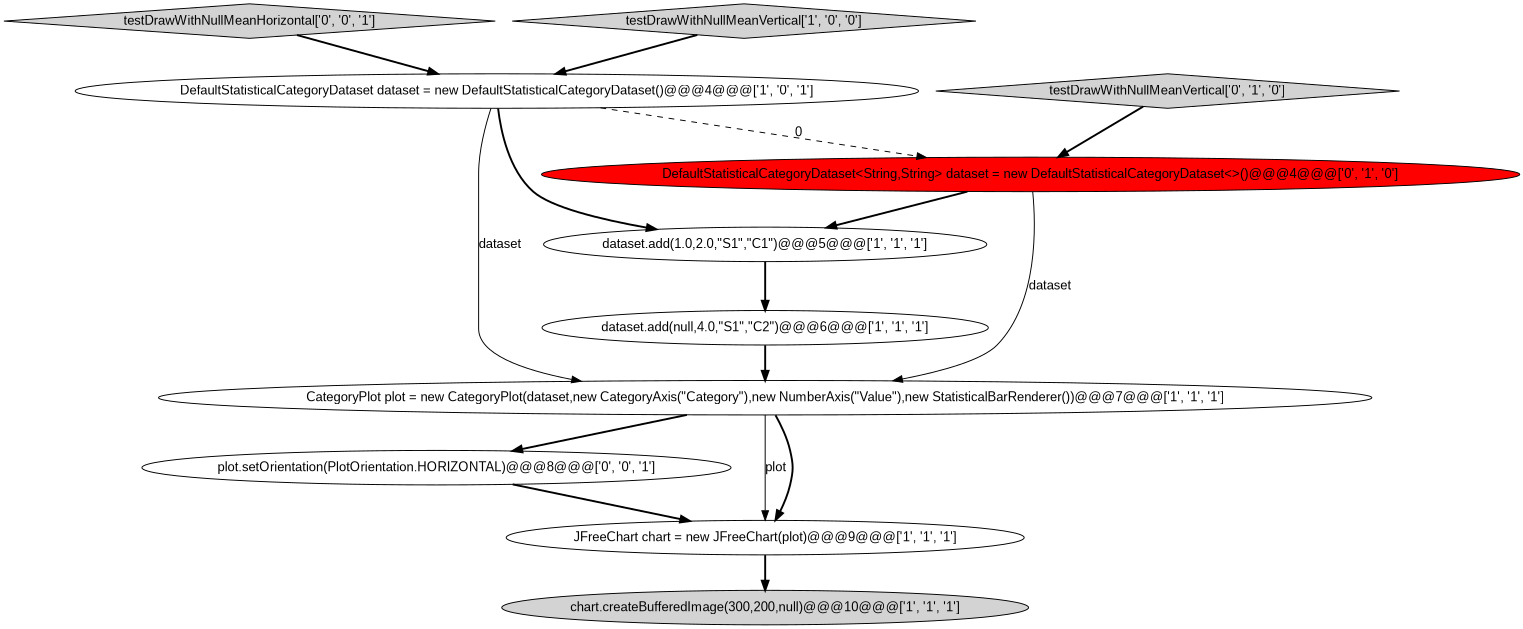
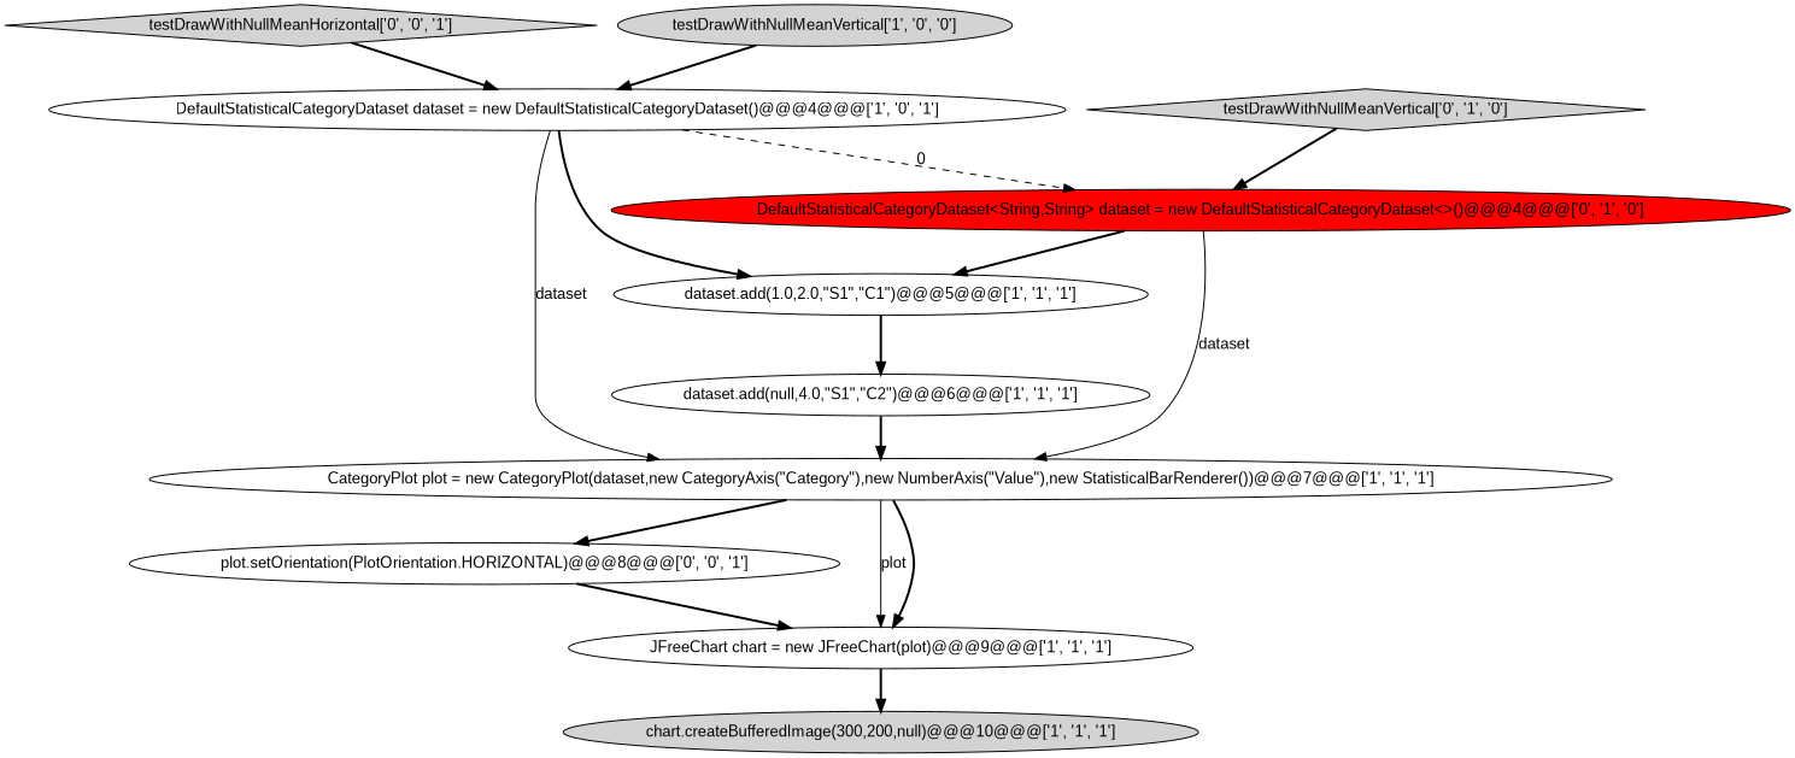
  digraph {
    fontname="Liberation Sans"
    node [fillcolor=white shape=ellipse style=filled fontname="Liberation Sans"]
    edge [style=bold fontname="Liberation Sans"]
    n1 [fillcolor=lightgray label="chart.createBufferedImage(300,200,null)@@@10@@@['1', '1', '1']"]
    n2 [fillcolor=lightgray label="testDrawWithNullMeanHorizontal['0', '0', '1']" shape=diamond]
    n3 [label="DefaultStatisticalCategoryDataset dataset = new DefaultStatisticalCategoryDataset()@@@4@@@['1', '0', '1']"]
    n4 [label="plot.setOrientation(PlotOrientation.HORIZONTAL)@@@8@@@['0', '0', '1']"]
    n5 [label="JFreeChart chart = new JFreeChart(plot)@@@9@@@['1', '1', '1']"]
    n6 [label="dataset.add(null,4.0,\"S1\",\"C2\")@@@6@@@['1', '1', '1']"]
    n7 [label="CategoryPlot plot = new CategoryPlot(dataset,new CategoryAxis(\"Category\"),new NumberAxis(\"Value\"),new StatisticalBarRenderer())@@@7@@@['1', '1', '1']"]
-   n8 [fillcolor=lightgray label="testDrawWithNullMeanVertical['1', '0', '0']" shape=diamond]
+   n8 [fillcolor=lightgray label="testDrawWithNullMeanVertical['1', '0', '0']"]
    n9 [fillcolor=red label="DefaultStatisticalCategoryDataset<String,String> dataset = new DefaultStatisticalCategoryDataset<>()@@@4@@@['0', '1', '0']"]
    n10 [label="dataset.add(1.0,2.0,\"S1\",\"C1\")@@@5@@@['1', '1', '1']"]
    n11 [fillcolor=lightgray label="testDrawWithNullMeanVertical['0', '1', '0']" shape=diamond]
    n2 -> n3
    n3 -> n7 [label=dataset style=solid]
    n3 -> n9 [label=0 style=dashed]
    n3 -> n10
    n4 -> n5
    n5 -> n1
    n6 -> n7
    n7 -> n4
    n7 -> n5 [label=plot style=solid]
    n7 -> n5
    n8 -> n3
    n9 -> n7 [label=dataset style=solid]
    n9 -> n10
    n10 -> n6
    n11 -> n9
  }
